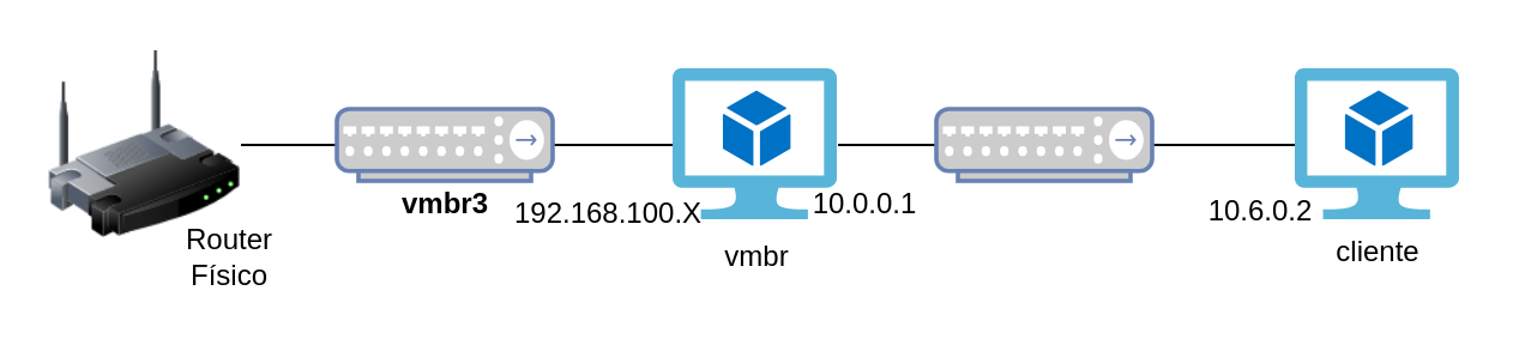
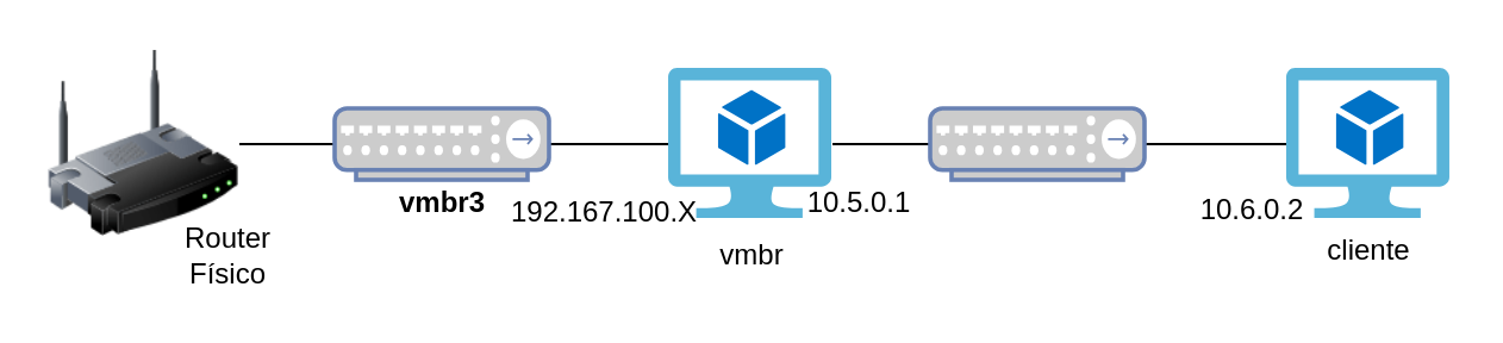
  <mxCell id="0" />
  <mxCell id="1" parent="0" />
  <mxCell id="2" value="" style="edgeStyle=orthogonalEdgeStyle;rounded=0;orthogonalLoop=1;jettySize=auto;html=1;endArrow=none;endFill=0;" edge="1" parent="1" source="4" target="6"><mxGeometry relative="1" as="geometry" /></mxCell>
  <mxCell id="3" value="" style="edgeStyle=orthogonalEdgeStyle;rounded=0;orthogonalLoop=1;jettySize=auto;html=1;endArrow=none;endFill=0;" edge="1" parent="1" source="4" target="8"><mxGeometry relative="1" as="geometry" /></mxCell>
  <mxCell id="4" value="" style="fontColor=#0066CC;verticalAlign=top;verticalLabelPosition=bottom;labelPosition=center;align=center;html=1;outlineConnect=0;fillColor=#CCCCCC;strokeColor=#6881B3;gradientColor=none;gradientDirection=north;strokeWidth=2;shape=mxgraph.networks.hub;" parent="1" vertex="1"><mxGeometry x="140" y="45" width="90" height="30" as="geometry" /></mxCell>
  <mxCell id="5" value="&lt;div&gt;Router&lt;/div&gt;&lt;div&gt;Físico&lt;br&gt;&lt;/div&gt;" style="text;html=1;resizable=0;autosize=1;align=center;verticalAlign=middle;points=[];fillColor=none;strokeColor=none;rounded=0;" parent="1" vertex="1"><mxGeometry x="70" y="91.5" width="50" height="30" as="geometry" /></mxCell>
  <mxCell id="6" value="" style="image;html=1;image=img/lib/clip_art/networking/Wireless_Router_128x128.png" vertex="1" parent="1"><mxGeometry x="20" y="20" width="80" height="80" as="geometry" /></mxCell>
  <mxCell id="7" value="" style="edgeStyle=orthogonalEdgeStyle;rounded=0;orthogonalLoop=1;jettySize=auto;html=1;endArrow=none;endFill=0;" edge="1" parent="1" source="8" target="12"><mxGeometry relative="1" as="geometry" /></mxCell>
  <mxCell id="8" value="" style="sketch=0;aspect=fixed;html=1;points=[];align=center;image;fontSize=12;image=img/lib/mscae/Virtual_Machine_2.svg;" vertex="1" parent="1"><mxGeometry x="280.52" y="28.5" width="68.48" height="63" as="geometry" /></mxCell>
  <mxCell id="9" value="&lt;b&gt;vmbr3&lt;/b&gt;" style="text;html=1;resizable=0;autosize=1;align=center;verticalAlign=middle;points=[];fillColor=none;strokeColor=none;rounded=0;" vertex="1" parent="1"><mxGeometry x="160" y="75" width="50" height="20" as="geometry" /></mxCell>
- <mxCell id="10" value="10.0.0.1" style="text;html=1;resizable=0;autosize=1;align=center;verticalAlign=middle;points=[];fillColor=none;strokeColor=none;rounded=0;" vertex="1" parent="1"><mxGeometry x="330" y="75" width="60" height="20" as="geometry" /></mxCell>
+ <mxCell id="10" value="10.5.0.1" style="text;html=1;resizable=0;autosize=1;align=center;verticalAlign=middle;points=[];fillColor=none;strokeColor=none;rounded=0;" vertex="1" parent="1"><mxGeometry x="330" y="75" width="60" height="20" as="geometry" /></mxCell>
  <mxCell id="11" value="" style="edgeStyle=orthogonalEdgeStyle;rounded=0;orthogonalLoop=1;jettySize=auto;html=1;endArrow=none;endFill=0;" edge="1" parent="1" source="12" target="13"><mxGeometry relative="1" as="geometry" /></mxCell>
  <mxCell id="12" value="" style="fontColor=#0066CC;verticalAlign=top;verticalLabelPosition=bottom;labelPosition=center;align=center;html=1;outlineConnect=0;fillColor=#CCCCCC;strokeColor=#6881B3;gradientColor=none;gradientDirection=north;strokeWidth=2;shape=mxgraph.networks.hub;" vertex="1" parent="1"><mxGeometry x="390" y="45" width="90" height="30" as="geometry" /></mxCell>
  <mxCell id="13" value="" style="sketch=0;aspect=fixed;html=1;points=[];align=center;image;fontSize=12;image=img/lib/mscae/Virtual_Machine_2.svg;" vertex="1" parent="1"><mxGeometry x="540" y="28.5" width="68.48" height="63" as="geometry" /></mxCell>
  <mxCell id="14" value="10.6.0.2" style="text;html=1;resizable=0;autosize=1;align=center;verticalAlign=middle;points=[];fillColor=none;strokeColor=none;rounded=0;" vertex="1" parent="1"><mxGeometry x="495" y="78" width="60" height="20" as="geometry" /></mxCell>
- <mxCell id="15" value="192.168.100.X" style="text;html=1;resizable=0;autosize=1;align=center;verticalAlign=middle;points=[];fillColor=none;strokeColor=none;rounded=0;" vertex="1" parent="1"><mxGeometry x="208" y="79" width="90" height="20" as="geometry" /></mxCell>
+ <mxCell id="15" value="192.167.100.X" style="text;html=1;resizable=0;autosize=1;align=center;verticalAlign=middle;points=[];fillColor=none;strokeColor=none;rounded=0;" vertex="1" parent="1"><mxGeometry x="208" y="79" width="90" height="20" as="geometry" /></mxCell>
  <mxCell id="16" value="vmbr" style="text;html=1;resizable=0;autosize=1;align=center;verticalAlign=middle;points=[];fillColor=none;strokeColor=none;rounded=0;" vertex="1" parent="1"><mxGeometry x="289.76" y="96.5" width="50" height="20" as="geometry" /></mxCell>
  <mxCell id="17" value="&lt;div&gt;cliente&lt;/div&gt;" style="text;html=1;resizable=0;autosize=1;align=center;verticalAlign=middle;points=[];fillColor=none;strokeColor=none;rounded=0;" vertex="1" parent="1"><mxGeometry x="549.24" y="95" width="50" height="20" as="geometry" /></mxCell>
